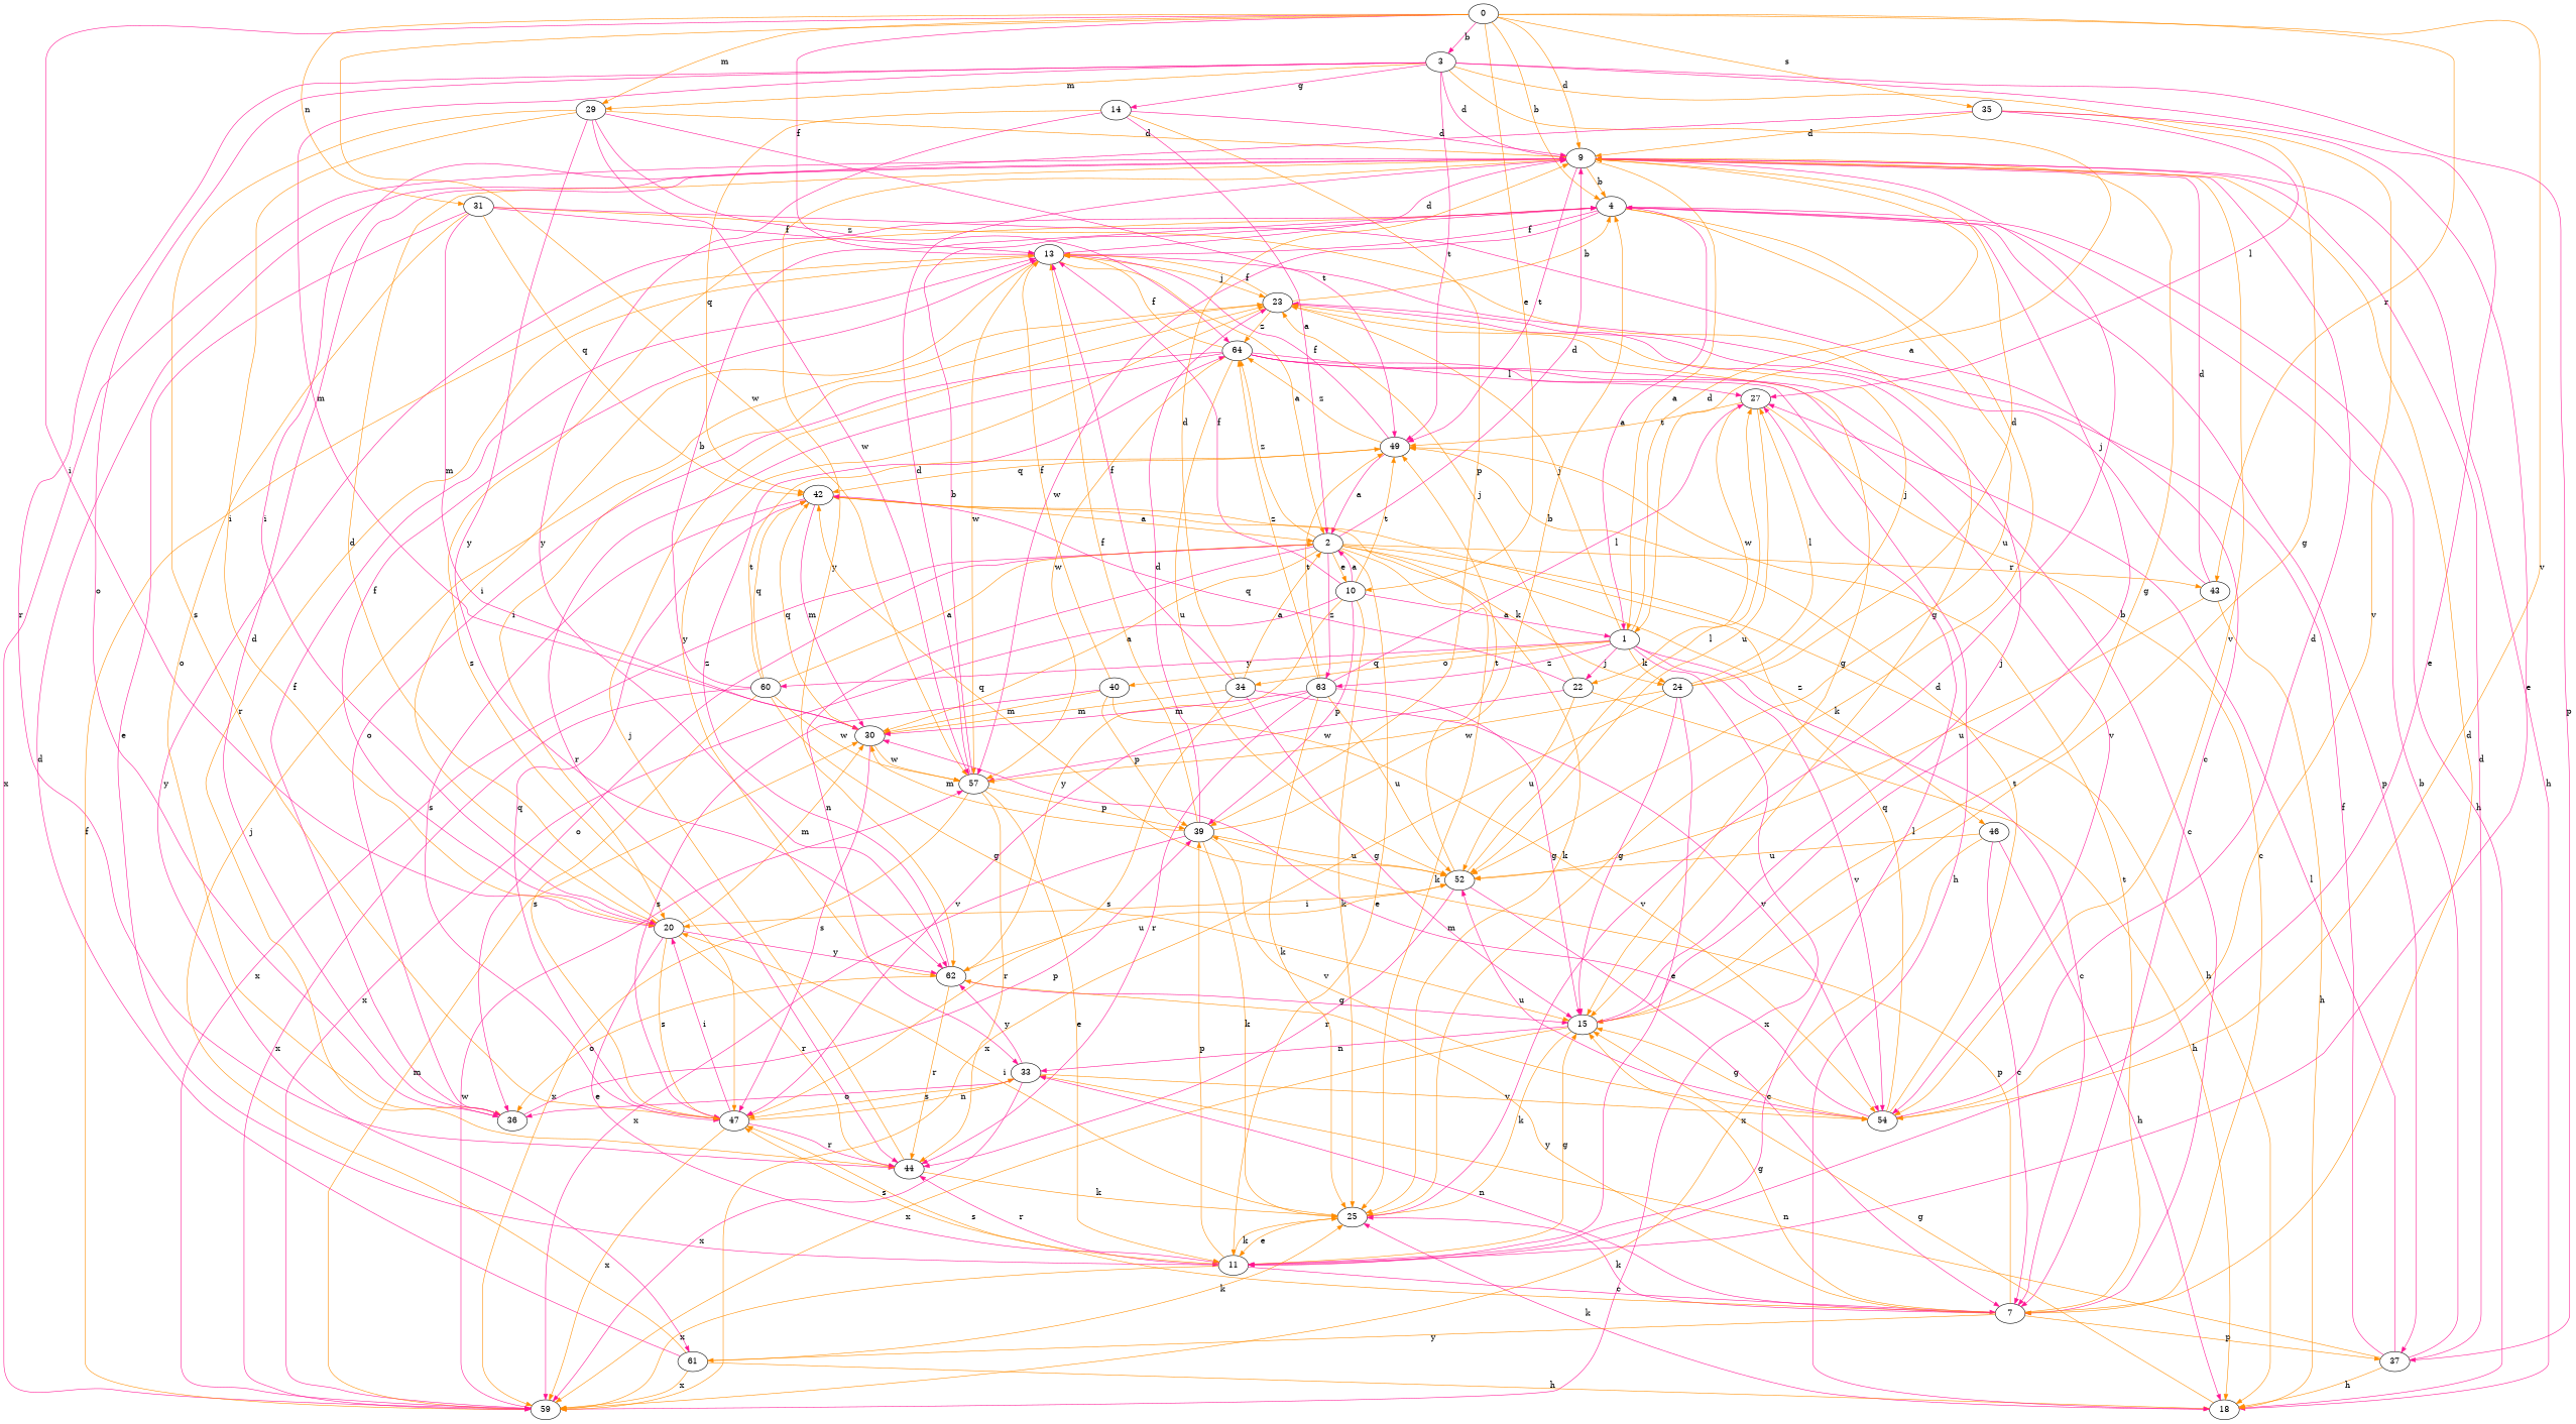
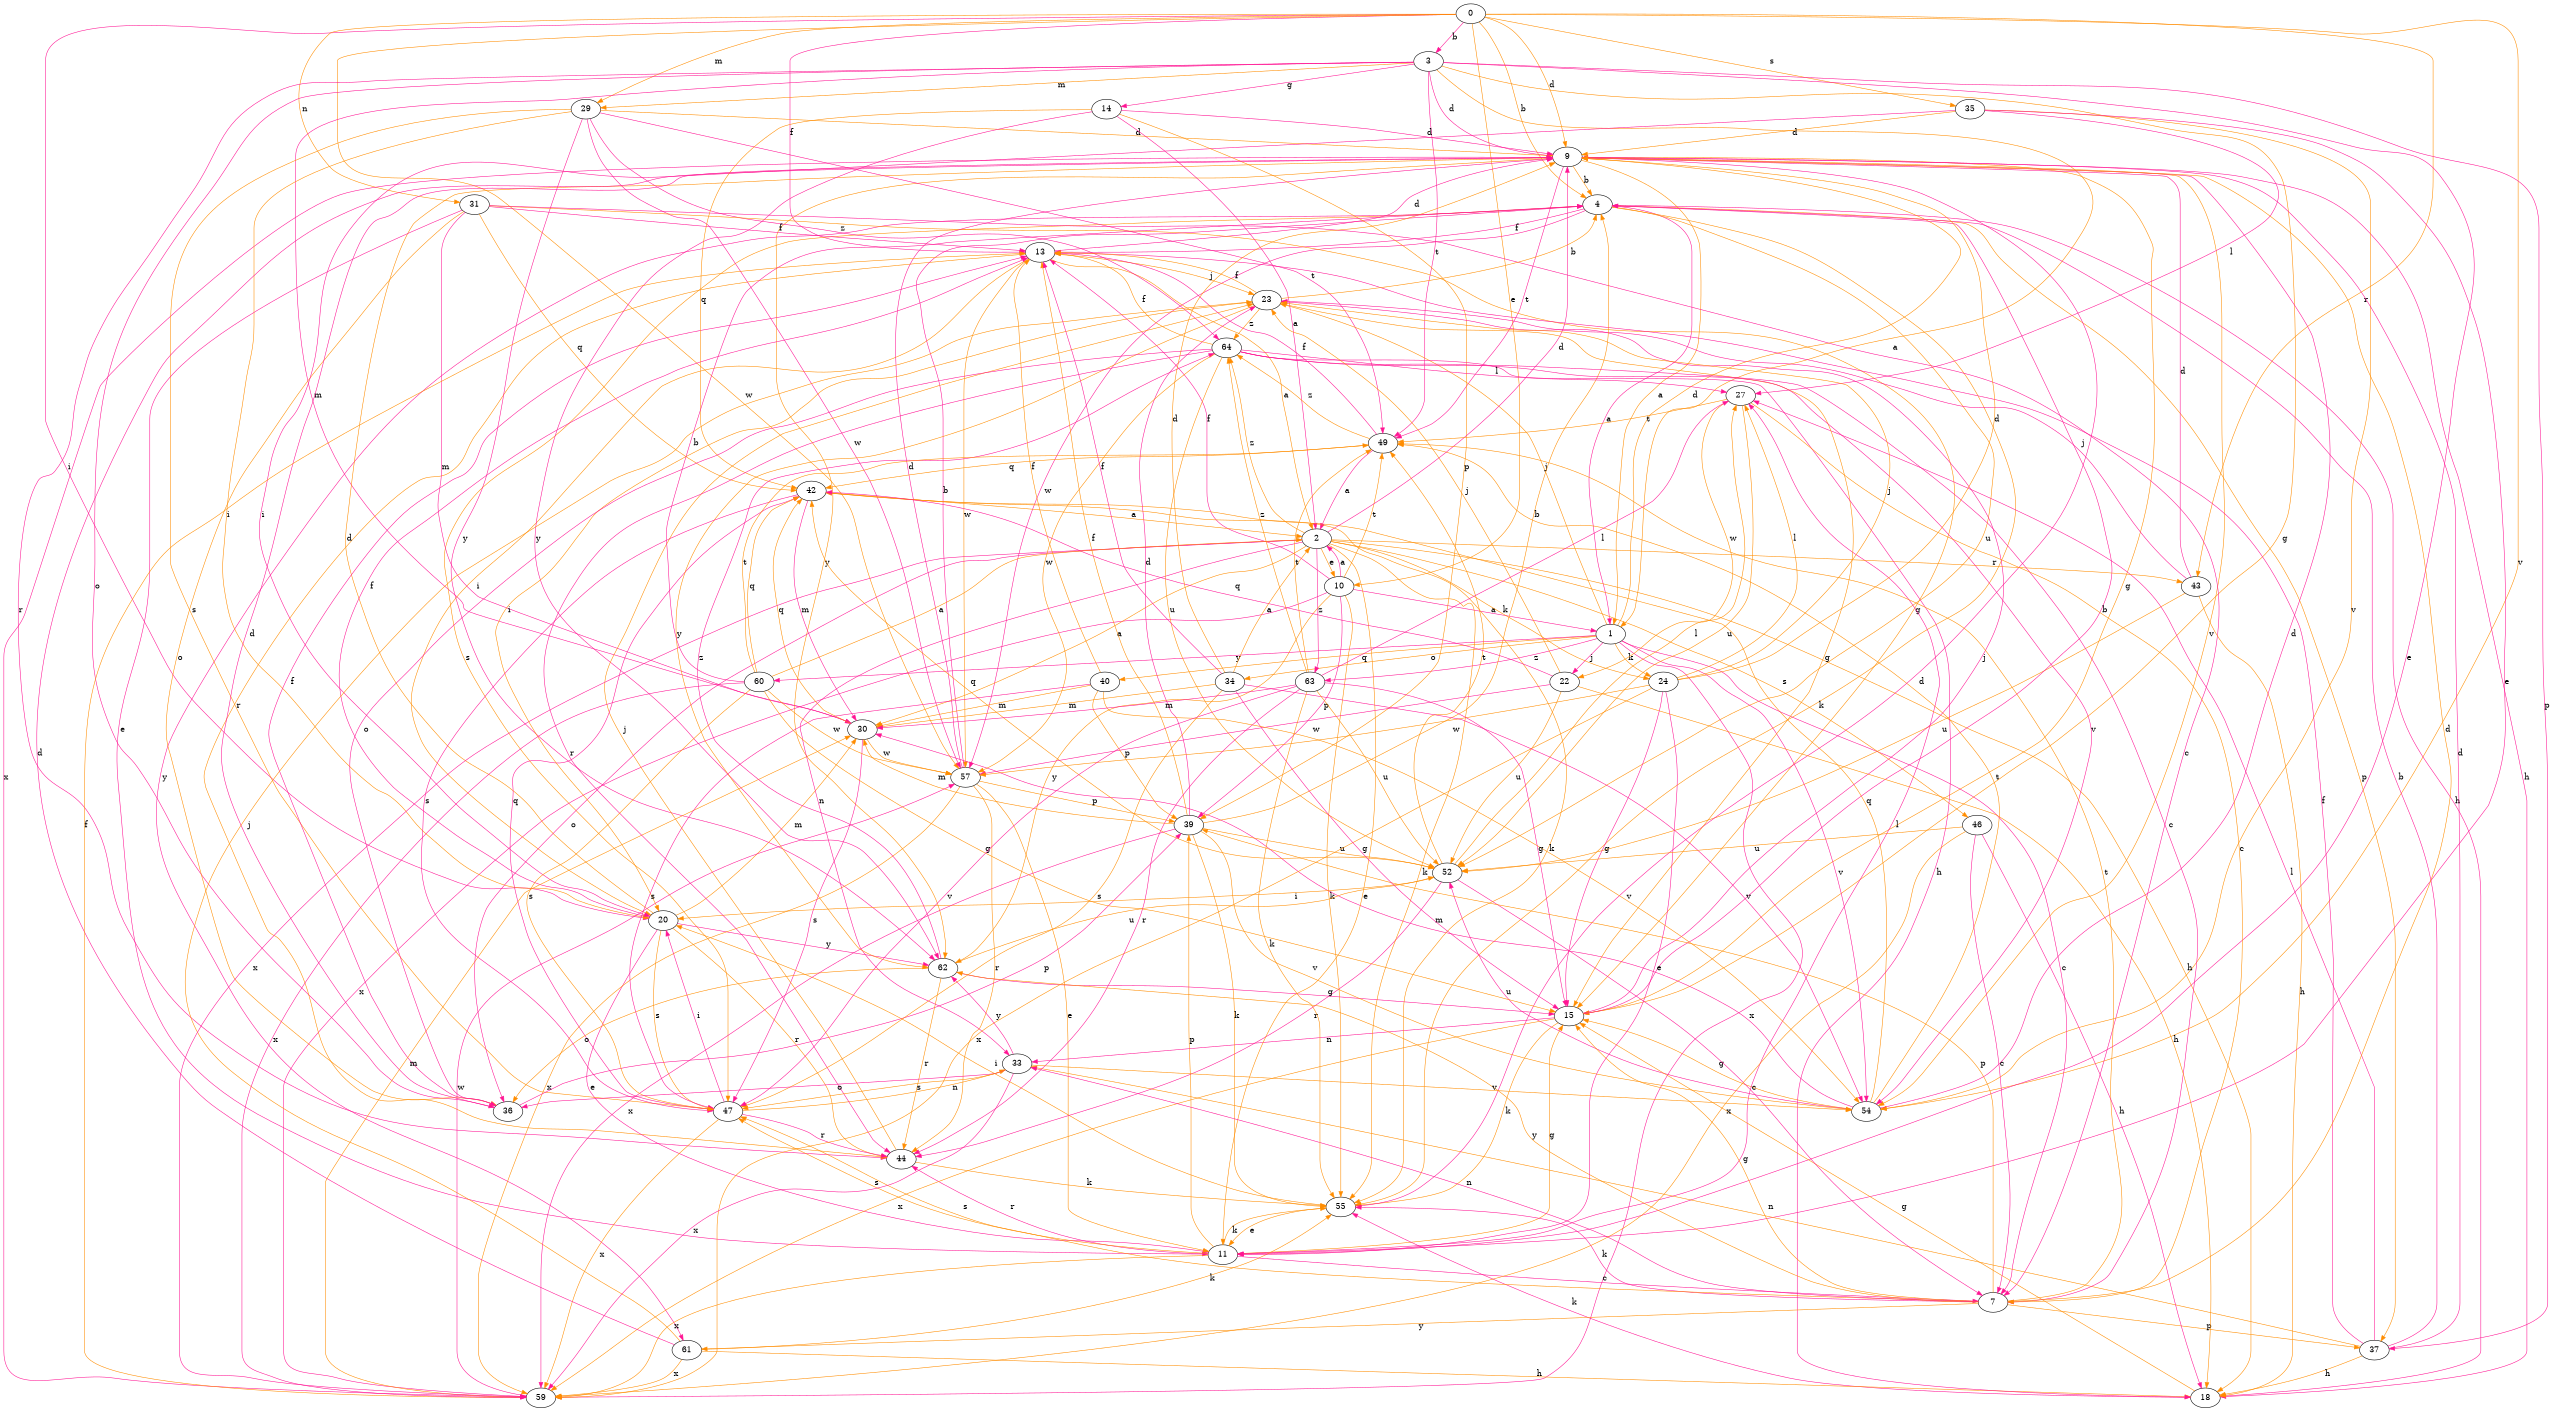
  strict digraph {
    edge [color=darkorange]
    0
    3
    4
    9
    10
    13
    20
    29
    31
    43
    n11 [label=35]
    54
    57
    1
    11
    36
    14
    15
    30
    37
    44
    49
    18
-   25
+   25 [label=55]
    47
    52
    61
    59
    62
    2
    39
    23
    64
    7
    42
    27
    22
    24
    34
    40
    60
    63
    33
    46
    0 -> 3 [color=deeppink label=b]
    0 -> 4 [label=b]
    0 -> 9 [label=d]
    0 -> 10 [label=e]
    0 -> 13 [color=deeppink label=f]
    0 -> 20 [color=deeppink label=i]
    0 -> 29 [label=m]
    0 -> 31 [label=n]
    0 -> 43 [label=r]
    0 -> n11 [label=s]
    0 -> 54 [label=v]
    0 -> 57 [label=w]
    3 -> 9 [color=deeppink label=d]
    3 -> 29 [label=m]
    3 -> 1 [label=a]
    3 -> 11 [color=deeppink label=e]
    3 -> 36 [color=deeppink label=o]
    3 -> 14 [color=deeppink label=g]
    3 -> 15 [label=g]
    3 -> 30 [color=deeppink label=m]
    3 -> 37 [color=deeppink label=p]
    3 -> 44 [color=deeppink label=r]
    3 -> 49 [color=deeppink label=t]
    4 -> 13 [color=deeppink label=f]
    4 -> 57 [color=deeppink label=w]
    4 -> 1 [color=deeppink label=a]
-   4 -> 37 [color=deeppink label=p]
+   4 -> 37 [label=p]
    4 -> 18 [color=deeppink label=h]
    4 -> 25 [label=k]
    4 -> 47 [label=s]
    4 -> 52 [label=u]
    4 -> 61 [color=deeppink label=y]
    9 -> 4 [label=b]
    9 -> 54 [label=v]
    9 -> 1 [label=a]
    9 -> 15 [label=g]
    9 -> 49 [color=deeppink label=t]
    9 -> 18 [color=deeppink label=h]
    9 -> 59 [color=deeppink label=x]
    9 -> 62 [label=y]
    10 -> 13 [color=deeppink label=f]
    10 -> 1 [color=deeppink label=a]
    10 -> 49 [label=t]
    10 -> 25 [label=k]
    10 -> 59 [color=deeppink label=x]
    10 -> 62 [label=y]
    10 -> 2 [color=deeppink label=a]
    10 -> 39 [color=deeppink label=p]
    13 -> 9 [color=deeppink label=d]
    13 -> 20 [label=i]
    13 -> 57 [label=w]
    13 -> 44 [label=r]
    13 -> 2 [label=a]
    13 -> 23 [label=j]
    20 -> 9 [label=d]
    20 -> 13 [color=deeppink label=f]
    20 -> 11 [color=deeppink label=e]
    20 -> 30 [label=m]
    20 -> 44 [label=r]
    20 -> 47 [label=s]
    20 -> 62 [color=deeppink label=y]
    29 -> 9 [label=d]
    29 -> 20 [label=i]
    29 -> 57 [color=deeppink label=w]
    29 -> 49 [color=deeppink label=t]
    29 -> 47 [label=s]
    29 -> 62 [color=deeppink label=y]
    29 -> 64 [color=deeppink label=z]
    31 -> 13 [color=deeppink label=f]
    31 -> 11 [color=deeppink label=e]
    31 -> 36 [label=o]
    31 -> 15 [label=g]
    31 -> 30 [color=deeppink label=m]
    31 -> 7 [color=deeppink label=c]
    31 -> 42 [label=q]
    43 -> 9 [color=deeppink label=d]
    43 -> 18 [label=h]
    43 -> 52 [label=u]
    43 -> 23 [color=deeppink label=j]
    n11 -> 9 [label=d]
    n11 -> 20 [color=deeppink label=i]
    n11 -> 54 [label=v]
    n11 -> 11 [color=deeppink label=e]
    n11 -> 27 [color=deeppink label=l]
    54 -> 9 [color=deeppink label=d]
    54 -> 15 [label=g]
    54 -> 30 [color=deeppink label=m]
    54 -> 49 [label=t]
    54 -> 52 [color=deeppink label=u]
    54 -> 42 [label=q]
    57 -> 4 [color=deeppink label=b]
    57 -> 9 [color=deeppink label=d]
    57 -> 11 [label=e]
    57 -> 44 [label=r]
    57 -> 59 [label=x]
    57 -> 39 [label=p]
    1 -> 9 [label=d]
    1 -> 54 [color=deeppink label=v]
    1 -> 59 [color=deeppink label=x]
    1 -> 23 [label=j]
    1 -> 7 [color=deeppink label=c]
    1 -> 22 [color=deeppink label=j]
    1 -> 24 [label=k]
    1 -> 34 [label=o]
    1 -> 40 [label=q]
    1 -> 60 [color=deeppink label=y]
    1 -> 63 [color=deeppink label=z]
    11 -> 15 [label=g]
    11 -> 44 [color=deeppink label=r]
    11 -> 25 [label=k]
    11 -> 47 [label=s]
    11 -> 59 [label=x]
    11 -> 39 [label=p]
    11 -> 7 [color=deeppink label=c]
    11 -> 27 [color=deeppink label=l]
    36 -> 9 [color=deeppink label=d]
    36 -> 13 [color=deeppink label=f]
    36 -> 39 [color=deeppink label=p]
    14 -> 9 [color=deeppink label=d]
    14 -> 62 [color=deeppink label=y]
    14 -> 2 [color=deeppink label=a]
    14 -> 39 [label=p]
    14 -> 42 [label=q]
    15 -> 4 [color=deeppink label=b]
    15 -> 25 [label=k]
    15 -> 59 [label=x]
    15 -> 23 [color=deeppink label=j]
    15 -> 33 [color=deeppink label=n]
    30 -> 57 [label=w]
    30 -> 47 [color=deeppink label=s]
    30 -> 42 [label=q]
    37 -> 4 [color=deeppink label=b]
    37 -> 9 [color=deeppink label=d]
    37 -> 13 [color=deeppink label=f]
    37 -> 18 [label=h]
    37 -> 27 [color=deeppink label=l]
    37 -> 33 [label=n]
    44 -> 25 [label=k]
    44 -> 23 [label=j]
    49 -> 13 [color=deeppink label=f]
    49 -> 2 [color=deeppink label=a]
    49 -> 64 [label=z]
    49 -> 42 [label=q]
    18 -> 15 [label=g]
    18 -> 25 [color=deeppink label=k]
    25 -> 9 [color=deeppink label=d]
    25 -> 20 [label=i]
    25 -> 11 [label=e]
    47 -> 20 [color=deeppink label=i]
    47 -> 44 [color=deeppink label=r]
    47 -> 59 [label=x]
    47 -> 42 [color=deeppink label=q]
    47 -> 33 [label=n]
    52 -> 20 [label=i]
    52 -> 44 [color=deeppink label=r]
    52 -> 49 [label=t]
    52 -> 7 [color=deeppink label=c]
    52 -> 42 [label=q]
    52 -> 27 [label=l]
    61 -> 9 [color=deeppink label=d]
    61 -> 18 [label=h]
    61 -> 25 [label=k]
    61 -> 59 [label=x]
    61 -> 23 [label=j]
    59 -> 13 [label=f]
    59 -> 57 [color=deeppink label=w]
    59 -> 30 [label=m]
    62 -> 36 [label=o]
    62 -> 15 [color=deeppink label=g]
    62 -> 44 [label=r]
    62 -> 52 [label=u]
    62 -> 64 [color=deeppink label=z]
    2 -> 9 [color=deeppink label=d]
    2 -> 10 [label=e]
    2 -> 43 [label=r]
    2 -> 11 [label=e]
    2 -> 36 [color=deeppink label=o]
    2 -> 30 [label=a]
    2 -> 18 [label=h]
    2 -> 25 [label=k]
    2 -> 59 [color=deeppink label=x]
    2 -> 64 [label=z]
    2 -> 24 [label=k]
    2 -> 63 [color=deeppink label=z]
    2 -> 33 [color=deeppink label=n]
-   2 -> 46 [label=z]
+   2 -> 46 [label=s]
    39 -> 4 [label=b]
    39 -> 13 [label=f]
    39 -> 54 [label=v]
    39 -> 30 [label=m]
    39 -> 25 [label=k]
    39 -> 52 [label=u]
    39 -> 59 [color=deeppink label=x]
    39 -> 23 [color=deeppink label=d]
    23 -> 4 [label=b]
    23 -> 13 [label=f]
    23 -> 20 [label=i]
    23 -> 15 [label=g]
    23 -> 62 [label=y]
    23 -> 64 [label=z]
    64 -> 13 [label=f]
    64 -> 54 [color=deeppink label=v]
    64 -> 57 [label=w]
    64 -> 36 [color=deeppink label=o]
    64 -> 44 [color=deeppink label=r]
    64 -> 18 [color=deeppink label=h]
    64 -> 52 [label=u]
    64 -> 7 [color=deeppink label=c]
    64 -> 27 [color=deeppink label=l]
    7 -> 9 [label=d]
    7 -> 15 [label=g]
    7 -> 37 [label=p]
    7 -> 49 [label=t]
    7 -> 25 [color=deeppink label=k]
    7 -> 47 [label=s]
    7 -> 61 [label=y]
    7 -> 62 [label=y]
    7 -> 39 [label=p]
    7 -> 33 [color=deeppink label=n]
    42 -> 30 [color=deeppink label=m]
    42 -> 25 [label=k]
    42 -> 47 [color=deeppink label=s]
    42 -> 2 [label=a]
    27 -> 49 [label=t]
    27 -> 52 [label=u]
    27 -> 7 [label=c]
    27 -> 22 [label=w]
    22 -> 57 [color=deeppink label=w]
    22 -> 18 [label=h]
    22 -> 52 [label=u]
    22 -> 23 [label=j]
    22 -> 42 [color=deeppink label=q]
    24 -> 9 [label=d]
    24 -> 57 [label=w]
    24 -> 11 [color=deeppink label=e]
    24 -> 15 [color=deeppink label=g]
    24 -> 59 [label=x]
    24 -> 23 [label=j]
    24 -> 27 [label=l]
    34 -> 9 [label=d]
    34 -> 13 [color=deeppink label=f]
    34 -> 54 [color=deeppink label=v]
    34 -> 15 [color=deeppink label=g]
    34 -> 30 [label=m]
    34 -> 47 [label=s]
    34 -> 2 [label=a]
    40 -> 13 [label=f]
    40 -> 54 [label=v]
    40 -> 30 [label=m]
    40 -> 47 [color=deeppink label=s]
    40 -> 39 [label=p]
    60 -> 4 [color=deeppink label=b]
    60 -> 57 [label=w]
    60 -> 15 [label=g]
    60 -> 49 [label=t]
    60 -> 47 [label=s]
    60 -> 59 [color=deeppink label=x]
    60 -> 2 [label=a]
    60 -> 42 [label=q]
    63 -> 15 [color=deeppink label=g]
    63 -> 30 [color=deeppink label=m]
    63 -> 44 [color=deeppink label=r]
    63 -> 49 [label=t]
    63 -> 25 [label=k]
    63 -> 47 [color=deeppink label=v]
    63 -> 52 [label=u]
    63 -> 64 [label=z]
    63 -> 27 [color=deeppink label=l]
    33 -> 54 [label=v]
    33 -> 36 [color=deeppink label=o]
    33 -> 47 [label=s]
    33 -> 59 [color=deeppink label=x]
    33 -> 62 [color=deeppink label=y]
    46 -> 18 [color=deeppink label=h]
    46 -> 52 [label=u]
    46 -> 59 [label=x]
    46 -> 7 [color=deeppink label=c]
  }
